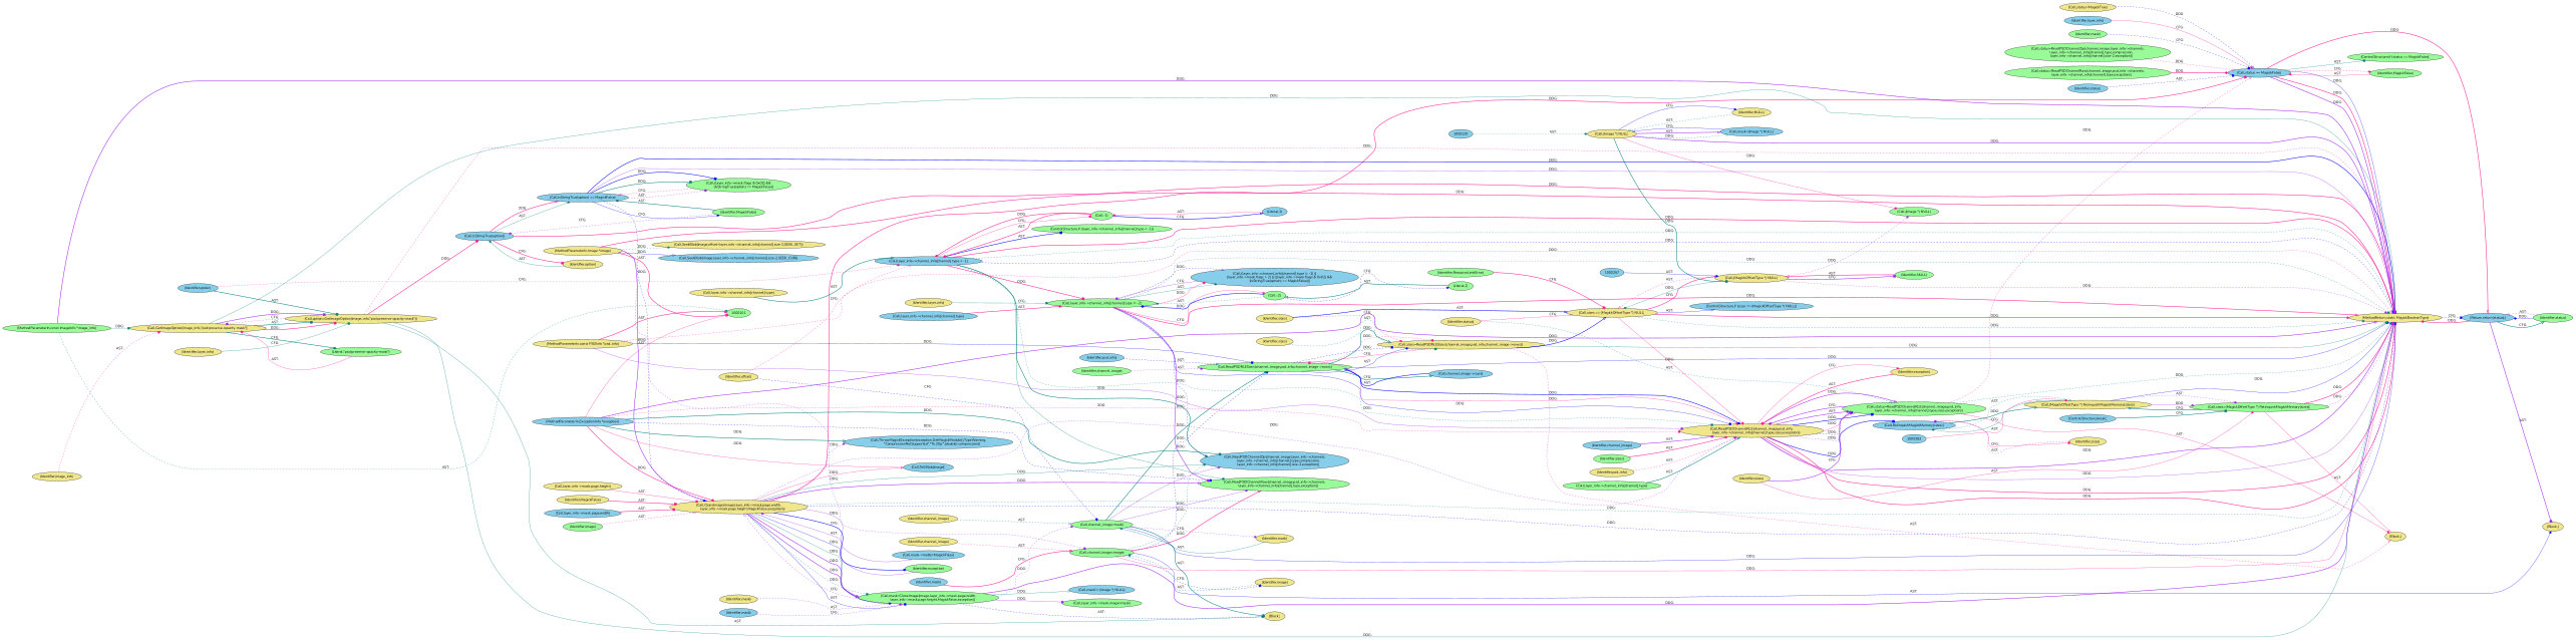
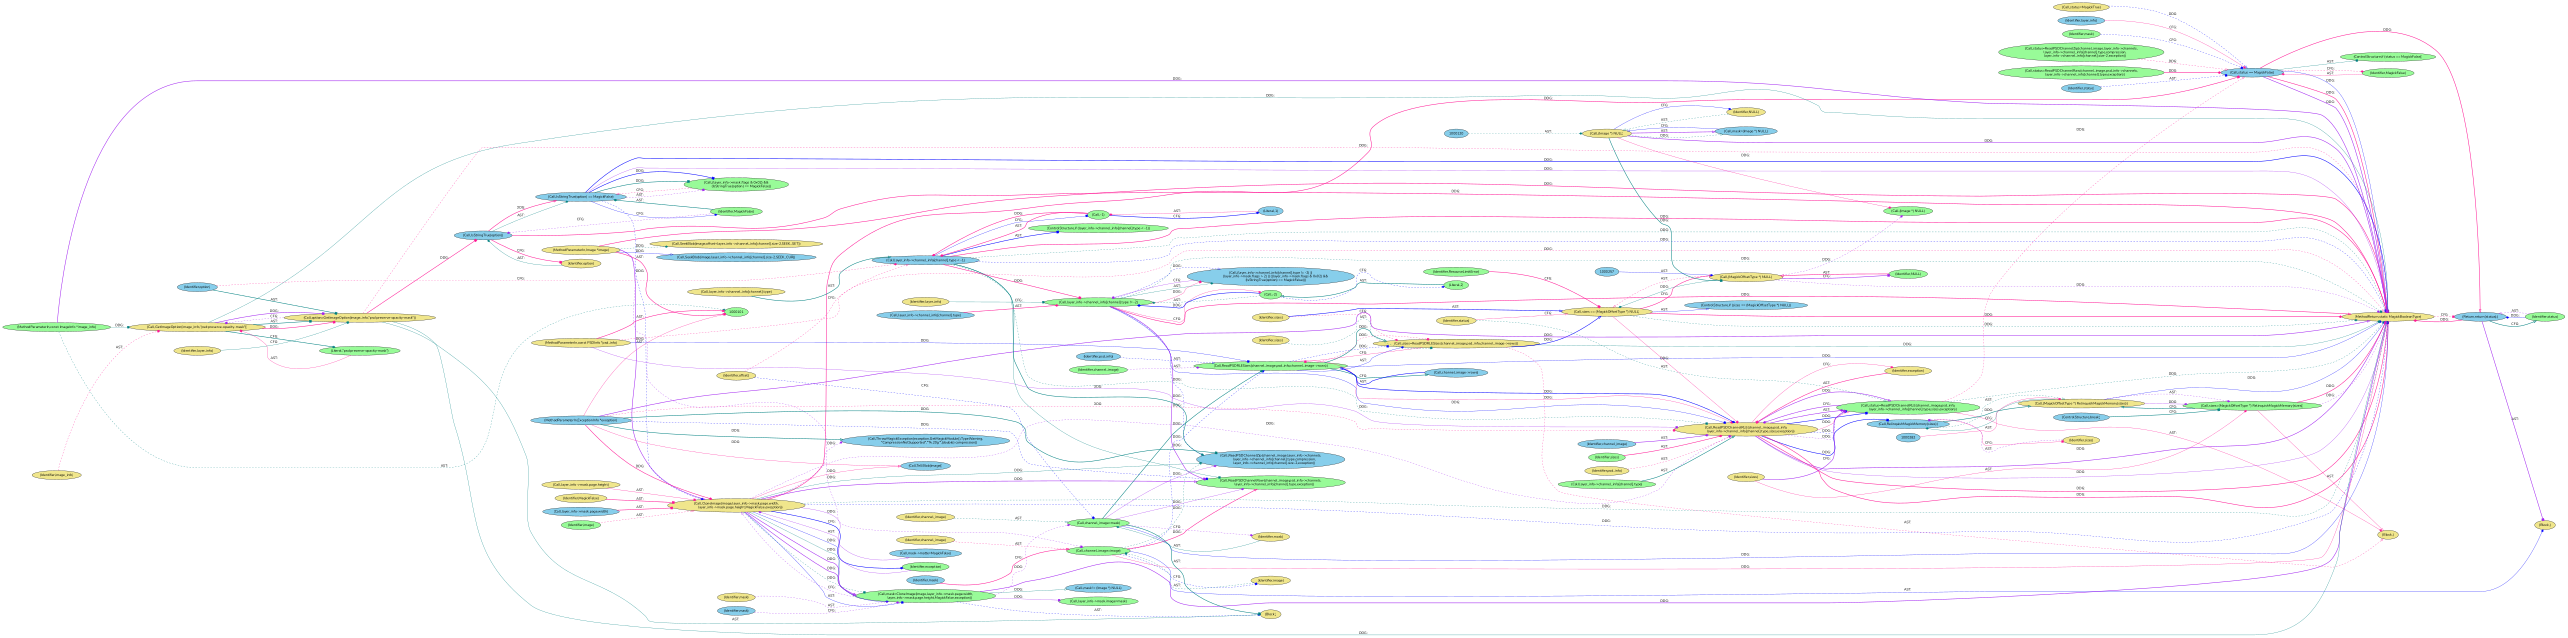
  digraph {
    fontname=Nunito
    rankdir=LR
    node [fillcolor=khaki fontname=Nunito style=filled]
    edge [arrowhead=box color=deeppink fontname=Nunito style=bold]
    n1 [label="(Call,ReadPSDChannelRLE(channel_image,psd_info,\n          layer_info->channel_info[channel].type,sizes,exception))"]
    n2 [fillcolor=palegreen label="(Call,status=ReadPSDChannelRLE(channel_image,psd_info,\n          layer_info->channel_info[channel].type,sizes,exception))"]
    n3 [fillcolor=skyblue label="(Call,RelinquishMagickMemory(sizes))"]
    n4 [label="(MethodReturn,static MagickBooleanType)"]
    n5 [label="(Identifier,exception)"]
    n6 [fillcolor=skyblue label="(Call,status == MagickFalse)"]
    n7 [label="(Block,)"]
    n8 [label="(Call,(MagickOffsetType *) RelinquishMagickMemory(sizes))"]
    n9 [label="(Identifier,sizes)"]
    n10 [fillcolor=skyblue label="(Return,return(status);)"]
    n11 [fillcolor=palegreen label="(Call,ReadPSDRLESizes(channel_image,psd_info,channel_image->rows))"]
    n12 [label="(Call,sizes=ReadPSDRLESizes(channel_image,psd_info,channel_image->rows))"]
    n13 [fillcolor=skyblue label="(Call,channel_image->rows)"]
    n14 [label="(Call,sizes == (MagickOffsetType *) NULL)"]
    n15 [fillcolor=palegreen label="(Call,channel_image=image)"]
    n16 [fillcolor=skyblue label="(Call,ReadPSDChannelZip(channel_image,layer_info->channels,\n        layer_info->channel_info[channel].type,compression,\n        layer_info->channel_info[channel].size-2,exception))"]
    n17 [label="(Identifier,image)"]
    n18 [fillcolor=palegreen label="(Call,ReadPSDChannelRaw(channel_image,psd_info->channels,\n        layer_info->channel_info[channel].type,exception))"]
    n19 [label="(Block,)"]
    n20 [label="(MethodParameterIn,Image *image)"]
    n21 [label="(Call,CloneImage(image,layer_info->mask.page.width,\n         layer_info->mask.page.height,MagickFalse,exception))"]
    n22 [label="(Call,SeekBlob(image,offset+layer_info->channel_info[channel].size-2,SEEK_SET))"]
    n23 [fillcolor=skyblue label="(Call,SeekBlob(image,layer_info->channel_info[channel].size-2,SEEK_CUR))"]
    1000101 [fillcolor=palegreen]
    n25 [fillcolor=skyblue label="(Call,TellBlob(image))"]
    n26 [fillcolor=palegreen label="(Call,mask=CloneImage(image,layer_info->mask.page.width,\n         layer_info->mask.page.height,MagickFalse,exception))"]
    n27 [fillcolor=skyblue label="(Call,ThrowMagickException(exception,GetMagickModule(),TypeWarning,\n        \"CompressionNotSupported\",\"'%.20g'\",(double) compression))"]
    n28 [fillcolor=skyblue label="(Call,mask->matte=MagickFalse)"]
    n29 [fillcolor=palegreen label="(Identifier,exception)"]
    n30 [fillcolor=palegreen label="(Call,channel_image=mask)"]
    n31 [label="(Identifier,mask)"]
    n32 [label="(Block,)"]
    n33 [fillcolor=skyblue label="(Call,mask != (Image *) NULL)"]
    n34 [fillcolor=palegreen label="(Call,layer_info->mask.image=mask)"]
    n35 [fillcolor=palegreen label="(ControlStructure,if (status == MagickFalse))"]
    n36 [fillcolor=palegreen label="(Identifier,MagickFalse)"]
    n37 [fillcolor=skyblue label="(Call,IsStringTrue(option) == MagickFalse)"]
    n38 [fillcolor=palegreen label="(Identifier,MagickFalse)"]
    n39 [fillcolor=palegreen label="(Call,(layer_info->mask.flags & 0x02) &&\n           (IsStringTrue(option) == MagickFalse))"]
    n40 [fillcolor=skyblue label="(Call,IsStringTrue(option))"]
    n41 [label="(Identifier,option)"]
    n42 [label="(Call,option=GetImageOption(image_info,\"psd:preserve-opacity-mask\"))"]
    n43 [label="(Call,GetImageOption(image_info,\"psd:preserve-opacity-mask\"))"]
    n44 [fillcolor=palegreen label="(Literal,\"psd:preserve-opacity-mask\")"]
    n45 [fillcolor=palegreen label="(MethodParameterIn,const ImageInfo *image_info)"]
    n46 [fillcolor=skyblue label="(MethodParameterIn,ExceptionInfo *exception)"]
    n47 [label="(MethodParameterIn,const PSDInfo *psd_info)"]
    n48 [fillcolor=palegreen label="(Call,layer_info->channel_info[channel].type != -2)"]
    n49 [fillcolor=palegreen label="(Call,-2)"]
    n50 [fillcolor=skyblue label="(Call,(layer_info->channel_info[channel].type != -2) ||\n          (layer_info->mask.flags > 2) || ((layer_info->mask.flags & 0x02) &&\n           (IsStringTrue(option) == MagickFalse)))"]
    n51 [fillcolor=palegreen label="(Literal,2)"]
    n52 [fillcolor=skyblue label="(Call,layer_info->channel_info[channel].type < -1)"]
    n53 [fillcolor=palegreen label="(Call,-1)"]
    n54 [fillcolor=palegreen label="(ControlStructure,if (layer_info->channel_info[channel].type < -1))"]
    n55 [fillcolor=skyblue label="(Literal,1)"]
    n56 [label="(Call,(MagickOffsetType *) NULL)"]
    n57 [fillcolor=skyblue label="(ControlStructure,if (sizes == (MagickOffsetType *) NULL))"]
    n58 [fillcolor=palegreen label="(Call,(Image *) NULL)"]
    n59 [fillcolor=palegreen label="(Identifier,NULL)"]
    n60 [label="(Call,(Image *) NULL)"]
    n61 [label="(Identifier,NULL)"]
    n62 [fillcolor=skyblue label="(Call,mask=(Image *) NULL)"]
    n63 [fillcolor=palegreen label="(Identifier,status)"]
    n64 [fillcolor=palegreen label="(Call,sizes=(MagickOffsetType *) RelinquishMagickMemory(sizes))"]
    n65 [label="(Identifier,MagickFalse)"]
    n66 [label="(Call,status=MagickTrue)"]
    n67 [fillcolor=palegreen label="(Identifier,channel_image)"]
    n68 [fillcolor=skyblue label="(Identifier,layer_info)"]
    n69 [fillcolor=skyblue label="(Call,layer_info->mask.page.width)"]
    n70 [label="(Call,layer_info->channel_info[channel].type)"]
    n71 [fillcolor=palegreen label="(Identifier,image)"]
    n72 [fillcolor=palegreen label="(Identifier,mask)"]
    n73 [fillcolor=skyblue label="(ControlStructure,break;)"]
    n74 [fillcolor=palegreen label="(Call,status=ReadPSDChannelZip(channel_image,layer_info->channels,\n        layer_info->channel_info[channel].type,compression,\n        layer_info->channel_info[channel].size-2,exception))"]
    n75 [label="(Identifier,layer_info)"]
    n76 [label="(Identifier,sizes)"]
    n77 [label="(Identifier,mask)"]
    n78 [fillcolor=skyblue label="(Identifier,channel_image)"]
    n79 [label="(Identifier,sizes)"]
    n80 [fillcolor=skyblue label="(Identifier,psd_info)"]
    n81 [fillcolor=palegreen label="(Call,status=ReadPSDChannelRaw(channel_image,psd_info->channels,\n        layer_info->channel_info[channel].type,exception))"]
    n82 [fillcolor=palegreen label="(Identifier,sizes)"]
    n83 [fillcolor=skyblue label="(Identifier,mask)"]
    n84 [fillcolor=skyblue label="(Identifier,mask)"]
    n85 [label="(Identifier,channel_image)"]
    n86 [label="(Call,layer_info->mask.page.height)"]
    n87 [fillcolor=skyblue label="(Identifier,status)"]
    n88 [label="(Identifier,psd_info)"]
    n89 [fillcolor=palegreen label="(Identifier,ResourceLimitError)"]
    n90 [label="(Identifier,sizes)"]
    n91 [label="(Identifier,image_info)"]
    n92 [label="(Identifier,offset)"]
    n93 [fillcolor=palegreen label="(Call,layer_info->channel_info[channel].type)"]
    n94 [label="(Identifier,channel_image)"]
    n95 [fillcolor=skyblue label="(Call,layer_info->channel_info[channel].type)"]
    n96 [label="(Identifier,layer_info)"]
    n97 [label="(Identifier,status)"]
    n98 [fillcolor=skyblue label="(Identifier,option)"]
    1000257 [fillcolor=skyblue]
    1000120 [fillcolor=skyblue]
    1000282 [fillcolor=skyblue]
    n1 -> n2 [arrowhead=diamond color=purple label="AST: "]
    n1 -> n2 [color=blue label="DDG: "]
    n1 -> n2 [arrowhead=onormal label="DDG: " style=solid]
    n1 -> n2 [color=blue label="DDG: " style=dashed]
    n1 -> n2 [arrowhead=onormal color=purple label="DDG: " style=dashed]
    n1 -> n2 [arrowhead=onormal color=purple label="DDG: "]
    n1 -> n3 [color=blue label="DDG: "]
    n1 -> n4 [arrowhead=diamond color=purple label="DDG: "]
    n1 -> n4 [arrowhead=onormal color=purple label="DDG: " style=solid]
    n1 -> n4 [label="DDG: "]
    n1 -> n4 [arrowhead=diamond label="DDG: "]
    n1 -> n5 [arrowhead=diamond label="CFG: " style=solid]
    n2 -> n1 [arrowhead=diamond color=purple label="CFG: "]
    n2 -> n4 [arrowhead=diamond color=teal label="DDG: " style=dashed]
    n2 -> n6 [arrowhead=onormal label="DDG: " style=dashed]
    n2 -> n7 [arrowhead=diamond label="AST: " style=solid]
    n3 -> n8 [arrowhead=onormal color=teal label="AST: " style=dashed]
    n3 -> n8 [arrowhead=onormal color=teal label="DDG: "]
    n3 -> n9 [label="CFG: " style=solid]
-   n4 -> n10 [color=blue label="CFG: " style=dashed]
+   n4 -> n10 [label="CFG: " style=dashed]
    n5 -> n1 [label="AST: "]
    n6 -> n4 [arrowhead=onormal color=purple label="DDG: "]
    n6 -> n4 [color=blue label="DDG: " style=solid]
    n6 -> n4 [arrowhead=diamond label="DDG: "]
    n6 -> n10 [arrowhead=onormal label="DDG: "]
    n6 -> n35 [color=teal label="AST: " style=solid]
    n6 -> n36 [arrowhead=diamond label="CFG: " style=dashed]
    n8 -> n3 [arrowhead=diamond color=teal label="CFG: " style=solid]
    n8 -> n4 [arrowhead=onormal color=blue label="DDG: " style=solid]
    n8 -> n64 [arrowhead=diamond color=purple label="AST: " style=dashed]
    n8 -> n64 [arrowhead=diamond color=purple label="DDG: " style=solid]
    n9 -> n3 [color=purple label="AST: " style=dashed]
    n10 -> n4 [arrowhead=diamond label="DDG: "]
    n10 -> n19 [color=purple label="AST: "]
    n10 -> n63 [arrowhead=onormal color=teal label="CFG: "]
    n11 -> n1 [label="DDG: " style=solid]
    n11 -> n1 [arrowhead=diamond color=blue label="DDG: "]
    n11 -> n4 [color=blue label="DDG: " style=solid]
    n11 -> n12 [arrowhead=diamond color=blue label="AST: " style=solid]
    n11 -> n12 [arrowhead=onormal color=teal label="DDG: "]
    n11 -> n12 [label="DDG: " style=dashed]
    n11 -> n12 [color=blue label="DDG: " style=dashed]
    n11 -> n13 [arrowhead=onormal color=teal label="CFG: "]
    n12 -> n4 [color=teal label="DDG: " style=solid]
    n12 -> n7 [arrowhead=onormal label="AST: " style=dashed]
    n12 -> n11 [label="CFG: " style=solid]
    n12 -> n14 [arrowhead=onormal color=blue label="DDG: "]
    n13 -> n11 [arrowhead=onormal color=blue label="AST: "]
    n14 -> n1 [label="DDG: " style=solid]
    n14 -> n4 [arrowhead=diamond label="DDG: "]
    n14 -> n4 [arrowhead=diamond color=teal label="DDG: " style=dashed]
    n14 -> n56 [arrowhead=onormal label="CFG: "]
    n14 -> n57 [arrowhead=onormal color=blue label="AST: " style=solid]
    n15 -> n4 [label="DDG: " style=solid]
    n15 -> n11 [arrowhead=diamond color=blue label="DDG: " style=dashed]
    n15 -> n16 [arrowhead=onormal color=teal label="DDG: " style=dashed]
    n15 -> n17 [color=blue label="CFG: " style=dashed]
    n15 -> n18 [arrowhead=onormal label="DDG: "]
    n15 -> n19 [arrowhead=diamond color=blue label="AST: " style=solid]
    n17 -> n15 [color=teal label="AST: " style=dashed]
    n20 -> n4 [label="DDG: "]
    n20 -> n15 [color=purple label="DDG: " style=dashed]
    n20 -> n21 [arrowhead=onormal color=purple label="DDG: "]
    n20 -> n22 [arrowhead=diamond color=teal label="DDG: " style=dashed]
    n20 -> n23 [arrowhead=onormal color=blue label="DDG: " style=solid]
    n20 -> 1000101 [arrowhead=onormal label="AST: "]
    n21 -> n1 [color=purple label="DDG: " style=dashed]
    n21 -> n4 [color=teal label="DDG: " style=dashed]
    n21 -> n4 [arrowhead=diamond color=blue label="DDG: " style=dashed]
    n21 -> n6 [label="DDG: "]
    n21 -> n16 [arrowhead=diamond color=teal label="DDG: " style=solid]
    n21 -> n18 [arrowhead=onormal color=purple label="DDG: "]
    n21 -> n25 [arrowhead=onormal label="DDG: " style=solid]
    n21 -> n26 [color=blue label="AST: " style=solid]
    n21 -> n26 [arrowhead=diamond color=blue label="DDG: " style=solid]
    n21 -> n26 [arrowhead=onormal color=teal label="DDG: " style=solid]
    n21 -> n26 [arrowhead=onormal color=purple label="DDG: "]
    n21 -> n26 [arrowhead=onormal color=purple label="DDG: "]
    n21 -> n26 [color=teal label="DDG: " style=dashed]
    n21 -> n27 [arrowhead=diamond color=purple label="DDG: " style=dashed]
    n21 -> n28 [arrowhead=onormal color=purple label="DDG: " style=solid]
    n21 -> n29 [arrowhead=diamond color=blue label="CFG: "]
    n26 -> n4 [arrowhead=diamond color=purple label="DDG: "]
    n26 -> n21 [arrowhead=onormal color=purple label="CFG: " style=dashed]
    n26 -> n30 [arrowhead=diamond color=purple label="DDG: " style=dashed]
    n26 -> n32 [arrowhead=diamond color=blue label="AST: " style=dashed]
    n26 -> n33 [arrowhead=onormal color=teal label="DDG: " style=solid]
    n26 -> n34 [color=purple label="DDG: " style=solid]
    n29 -> n21 [arrowhead=diamond color=purple label="AST: " style=solid]
    n30 -> n4 [arrowhead=onormal color=blue label="DDG: " style=solid]
    n30 -> n11 [arrowhead=diamond color=teal label="DDG: "]
    n30 -> n16 [arrowhead=diamond color=purple label="DDG: " style=solid]
    n30 -> n18 [arrowhead=diamond color=purple label="DDG: " style=solid]
    n30 -> n31 [arrowhead=diamond color=purple label="CFG: " style=dashed]
    n30 -> n32 [color=teal label="AST: "]
    n31 -> n30 [arrowhead=diamond color=teal label="AST: " style=solid]
    n36 -> n6 [arrowhead=diamond label="AST: " style=solid]
    n37 -> n4 [color=blue label="DDG: "]
    n37 -> n4 [color=purple label="DDG: " style=solid]
    n37 -> n21 [arrowhead=diamond color=blue label="DDG: " style=dashed]
    n37 -> n38 [arrowhead=diamond color=blue label="CFG: " style=solid]
    n37 -> n39 [color=purple label="AST: " style=dashed]
    n37 -> n39 [color=blue label="DDG: "]
    n37 -> n39 [color=teal label="DDG: "]
    n38 -> n37 [arrowhead=diamond color=teal label="AST: "]
    n38 -> n40 [arrowhead=diamond color=purple label="CFG: " style=dashed]
    n39 -> n37 [arrowhead=onormal label="CFG: " style=dashed]
    n40 -> n4 [label="DDG: "]
    n40 -> n37 [arrowhead=diamond color=teal label="AST: " style=solid]
    n40 -> n37 [arrowhead=onormal label="DDG: "]
    n40 -> n41 [label="CFG: "]
    n41 -> n40 [arrowhead=diamond color=teal label="AST: " style=solid]
    n42 -> n4 [label="DDG: " style=dashed]
    n42 -> n4 [color=teal label="DDG: " style=solid]
    n42 -> n32 [arrowhead=onormal color=teal label="AST: " style=solid]
    n42 -> n40 [label="DDG: "]
    n42 -> n43 [color=purple label="CFG: " style=dashed]
    n43 -> n4 [arrowhead=onormal color=teal label="DDG: " style=solid]
    n43 -> n42 [color=teal label="AST: "]
    n43 -> n42 [label="DDG: "]
    n43 -> n42 [color=purple label="DDG: "]
    n43 -> n44 [arrowhead=diamond color=teal label="CFG: "]
    n44 -> n43 [label="AST: " style=solid]
    n45 -> n4 [arrowhead=onormal color=purple label="DDG: "]
    n45 -> 1000101 [arrowhead=diamond color=teal label="AST: " style=dashed]
    n45 -> n43 [color=teal label="DDG: " style=solid]
    n46 -> n1 [label="DDG: " style=dashed]
    n46 -> n4 [arrowhead=onormal color=purple label="DDG: "]
    n46 -> n16 [color=teal label="DDG: "]
    n46 -> n18 [color=blue label="DDG: " style=dashed]
    n46 -> n21 [arrowhead=diamond label="DDG: "]
    n46 -> 1000101 [label="AST: " style=solid]
    n46 -> n25 [arrowhead=onormal label="DDG: " style=solid]
    n46 -> n27 [arrowhead=onormal color=teal label="DDG: "]
    n47 -> n1 [color=purple label="DDG: " style=solid]
    n47 -> n4 [arrowhead=onormal label="DDG: " style=dashed]
    n47 -> n11 [color=blue label="DDG: " style=solid]
    n47 -> 1000101 [arrowhead=diamond label="AST: "]
    n48 -> n1 [color=blue label="DDG: " style=solid]
    n48 -> n4 [arrowhead=onormal label="DDG: "]
    n48 -> n4 [color=teal label="DDG: " style=dashed]
    n48 -> n16 [arrowhead=onormal color=blue label="DDG: " style=dashed]
    n48 -> n18 [color=purple label="DDG: "]
    n48 -> n49 [arrowhead=diamond label="CFG: " style=solid]
    n48 -> n50 [arrowhead=diamond color=teal label="AST: " style=solid]
    n48 -> n50 [label="DDG: " style=solid]
    n48 -> n50 [arrowhead=onormal color=blue label="DDG: " style=dashed]
    n49 -> n48 [arrowhead=diamond color=teal label="AST: " style=dashed]
    n49 -> n48 [arrowhead=diamond color=blue label="DDG: "]
    n49 -> n51 [arrowhead=diamond color=blue label="CFG: " style=dashed]
    n50 -> n48 [color=purple label="CFG: " style=solid]
    n51 -> n49 [arrowhead=onormal color=teal label="AST: "]
    n52 -> n1 [color=teal label="DDG: " style=dashed]
    n52 -> n4 [label="DDG: "]
    n52 -> n4 [arrowhead=diamond color=teal label="DDG: " style=dashed]
    n52 -> n4 [arrowhead=diamond color=blue label="DDG: " style=dashed]
    n52 -> n16 [arrowhead=diamond color=teal label="DDG: "]
    n52 -> n18 [color=teal label="DDG: " style=solid]
    n52 -> n48 [label="DDG: "]
-   n52 -> n53 [label="CFG: " style=solid]
+   n52 -> n53 [color=blue label="CFG: " style=solid]
    n52 -> n54 [color=blue label="AST: "]
    n53 -> n52 [arrowhead=diamond label="AST: "]
    n53 -> n52 [arrowhead=diamond label="DDG: "]
-   n53 -> n55 [arrowhead=onormal color=blue label="CFG: "]
+   n53 -> n55 [arrowhead=diamond color=blue label="CFG: "]
    n55 -> n53 [arrowhead=diamond label="AST: " style=solid]
    n56 -> n4 [arrowhead=diamond color=purple label="DDG: " style=dashed]
    n56 -> n14 [arrowhead=onormal label="AST: " style=dashed]
    n56 -> n14 [arrowhead=diamond color=teal label="DDG: " style=solid]
    n56 -> n58 [arrowhead=diamond color=purple label="DDG: " style=dashed]
    n56 -> n59 [color=purple label="CFG: "]
    n59 -> n56 [arrowhead=onormal label="AST: "]
    n60 -> n4 [color=purple label="DDG: "]
    n60 -> n56 [color=teal label="DDG: "]
    n60 -> n58 [arrowhead=diamond label="DDG: " style=solid]
    n60 -> n61 [arrowhead=diamond color=blue label="CFG: " style=solid]
    n60 -> n62 [arrowhead=onormal color=purple label="AST: "]
    n60 -> n62 [arrowhead=onormal color=teal label="DDG: " style=dashed]
    n61 -> n60 [arrowhead=onormal color=teal label="AST: " style=dashed]
    n62 -> n60 [arrowhead=onormal color=blue label="CFG: " style=solid]
    n63 -> n10 [arrowhead=onormal color=purple label="AST: " style=dashed]
    n63 -> n10 [arrowhead=diamond color=blue label="DDG: " style=solid]
    n64 -> n4 [arrowhead=diamond label="DDG: "]
    n64 -> n4 [arrowhead=diamond color=purple label="DDG: " style=dashed]
    n64 -> n7 [arrowhead=onormal label="AST: " style=solid]
    n64 -> n8 [arrowhead=onormal color=teal label="CFG: "]
    n65 -> n21 [label="AST: "]
    n66 -> n6 [arrowhead=onormal color=blue label="DDG: " style=dashed]
    n67 -> n11 [arrowhead=diamond color=purple label="AST: " style=dashed]
    n68 -> n6 [arrowhead=diamond label="CFG: " style=solid]
    n69 -> n21 [label="AST: "]
    n70 -> n52 [arrowhead=onormal color=teal label="AST: "]
    n71 -> n21 [arrowhead=onormal label="AST: " style=dashed]
    n72 -> n6 [color=blue label="CFG: " style=dashed]
    n73 -> n64 [color=teal label="CFG: "]
    n74 -> n6 [arrowhead=onormal label="DDG: " style=dashed]
    n75 -> n42 [color=teal label="CFG: " style=solid]
    n76 -> n12 [arrowhead=diamond label="CFG: " style=dashed]
    n76 -> n14 [arrowhead=onormal color=blue label="AST: "]
    n77 -> n26 [arrowhead=onormal color=purple label="AST: " style=dashed]
    n78 -> n1 [arrowhead=diamond color=purple label="AST: "]
    n79 -> n2 [color=purple label="CFG: "]
    n79 -> n64 [arrowhead=diamond label="AST: " style=solid]
    n80 -> n11 [arrowhead=onormal color=blue label="AST: " style=dashed]
    n81 -> n6 [arrowhead=diamond label="DDG: "]
    n82 -> n1 [arrowhead=diamond label="AST: "]
    n83 -> n26 [arrowhead=diamond color=purple label="CFG: " style=dashed]
    n84 -> n15 [arrowhead=onormal label="CFG: "]
    n85 -> n15 [arrowhead=onormal label="AST: " style=dashed]
    n86 -> n21 [label="AST: " style=solid]
    n87 -> n6 [color=blue label="AST: " style=dashed]
    n88 -> n1 [arrowhead=onormal label="AST: " style=dashed]
    n89 -> n14 [label="CFG: "]
    n90 -> n12 [color=teal label="AST: " style=dashed]
    n91 -> n43 [label="AST: " style=dashed]
    n92 -> n30 [color=blue label="CFG: " style=dashed]
    n92 -> n52 [arrowhead=onormal label="CFG: " style=dashed]
    n93 -> n1 [arrowhead=onormal color=teal label="AST: "]
    n94 -> n30 [arrowhead=onormal color=teal label="AST: " style=dashed]
    n95 -> n48 [arrowhead=diamond label="AST: "]
    n96 -> n48 [color=teal label="CFG: " style=solid]
    n97 -> n2 [arrowhead=onormal color=teal label="AST: " style=dashed]
    n97 -> n14 [arrowhead=onormal label="CFG: " style=solid]
    n98 -> n42 [color=teal label="AST: "]
    n98 -> n52 [arrowhead=diamond label="CFG: " style=dashed]
    1000257 -> n56 [arrowhead=diamond color=blue label="AST: " style=solid]
    1000120 -> n60 [arrowhead=diamond color=teal label="AST: " style=dashed]
    1000282 -> n8 [arrowhead=diamond label="AST: " style=solid]
  }
